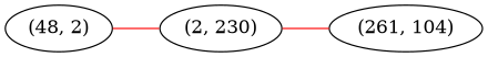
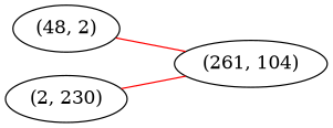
  graph {
    rankdir=LR
    edge [color=red weight=1]
    "(48, 2)"
    "(261, 104)"
    "(2, 230)"
-   "(48, 2)" -- "(2, 230)"
+   "(48, 2)" -- "(261, 104)"
    "(2, 230)" -- "(261, 104)"
  }
